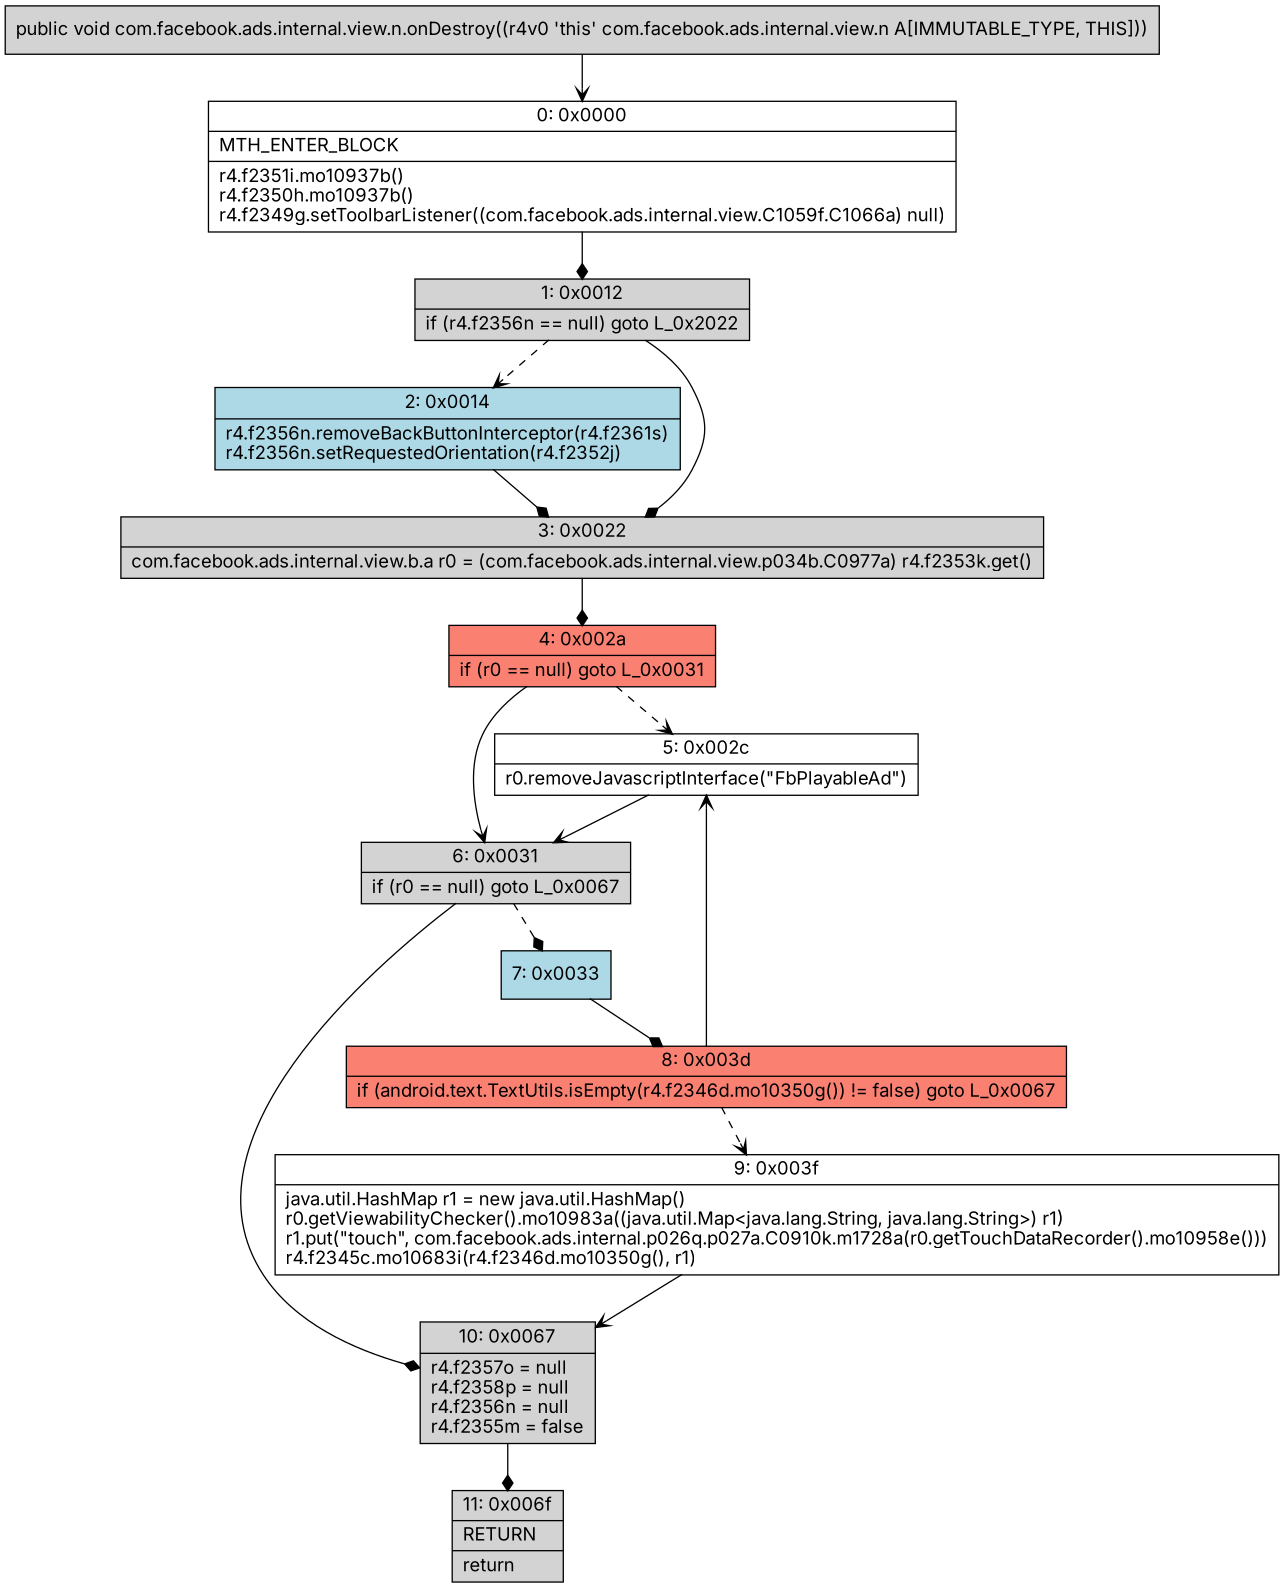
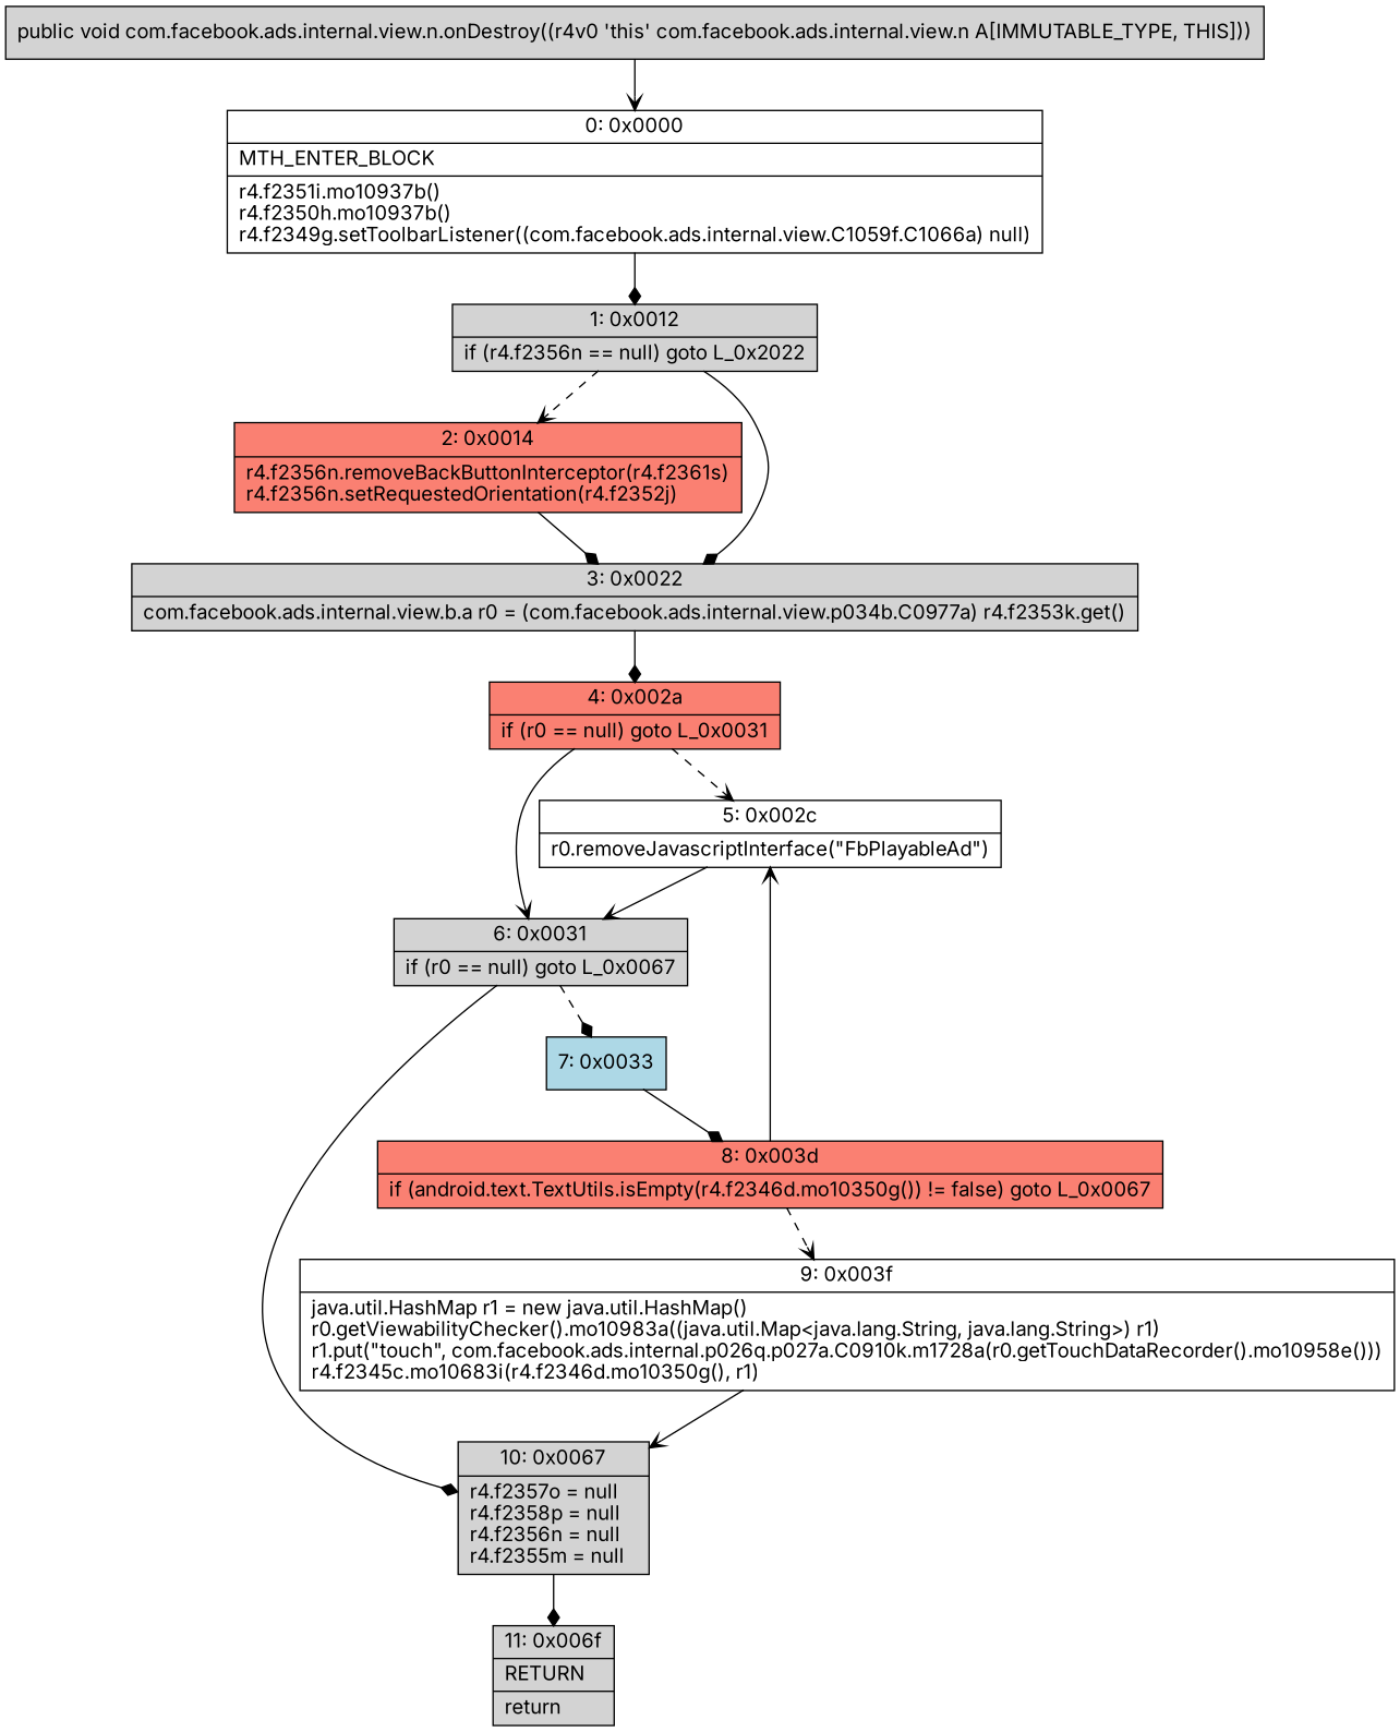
  digraph {
    fontname=Inter
    node [fillcolor=lightgrey fontname=Inter shape=record style=filled]
    edge [arrowhead=diamond fontname=Inter]
    n1 [fillcolor=white label="{0\:\ 0x0000|MTH_ENTER_BLOCK\l|r4.f2351i.mo10937b()\lr4.f2350h.mo10937b()\lr4.f2349g.setToolbarListener((com.facebook.ads.internal.view.C1059f.C1066a) null)\l}"]
    n2 [label="{1\:\ 0x0012|if (r4.f2356n == null) goto L_0x2022\l}"]
-   n3 [fillcolor=lightblue label="{2\:\ 0x0014|r4.f2356n.removeBackButtonInterceptor(r4.f2361s)\lr4.f2356n.setRequestedOrientation(r4.f2352j)\l}"]
+   n3 [fillcolor=salmon label="{2\:\ 0x0014|r4.f2356n.removeBackButtonInterceptor(r4.f2361s)\lr4.f2356n.setRequestedOrientation(r4.f2352j)\l}"]
    n4 [label="{3\:\ 0x0022|com.facebook.ads.internal.view.b.a r0 = (com.facebook.ads.internal.view.p034b.C0977a) r4.f2353k.get()\l}"]
    n5 [fillcolor=salmon label="{4\:\ 0x002a|if (r0 == null) goto L_0x0031\l}"]
    n6 [fillcolor=white label="{5\:\ 0x002c|r0.removeJavascriptInterface(\"FbPlayableAd\")\l}"]
    n7 [label="{6\:\ 0x0031|if (r0 == null) goto L_0x0067\l}"]
    n8 [fillcolor=lightblue label="{7\:\ 0x0033}"]
-   n9 [label="{10\:\ 0x0067|r4.f2357o = null\lr4.f2358p = null\lr4.f2356n = null\lr4.f2355m = false\l}"]
+   n9 [label="{10\:\ 0x0067|r4.f2357o = null\lr4.f2358p = null\lr4.f2356n = null\lr4.f2355m = null\l}"]
    n10 [fillcolor=salmon label="{8\:\ 0x003d|if (android.text.TextUtils.isEmpty(r4.f2346d.mo10350g()) != false) goto L_0x0067\l}"]
    n11 [label="{11\:\ 0x006f|RETURN\l|return\l}"]
    n12 [fillcolor=white label="{9\:\ 0x003f|java.util.HashMap r1 = new java.util.HashMap()\lr0.getViewabilityChecker().mo10983a((java.util.Map\<java.lang.String, java.lang.String\>) r1)\lr1.put(\"touch\", com.facebook.ads.internal.p026q.p027a.C0910k.m1728a(r0.getTouchDataRecorder().mo10958e()))\lr4.f2345c.mo10683i(r4.f2346d.mo10350g(), r1)\l}"]
    n13 [label="{public void com.facebook.ads.internal.view.n.onDestroy((r4v0 'this' com.facebook.ads.internal.view.n A[IMMUTABLE_TYPE, THIS])) }"]
    n1 -> n2
    n2 -> n3 [arrowhead=vee style=dashed]
    n2 -> n4
    n3 -> n4
    n4 -> n5
    n5 -> n6 [arrowhead=vee style=dashed]
    n5 -> n7 [arrowhead=vee]
    n6 -> n7 [arrowhead=vee]
    n7 -> n8 [style=dashed]
    n7 -> n9
    n8 -> n10
    n9 -> n11
    n10 -> n6 [arrowhead=vee]
    n10 -> n12 [arrowhead=vee style=dashed]
    n12 -> n9 [arrowhead=vee]
    n13 -> n1 [arrowhead=vee]
  }
